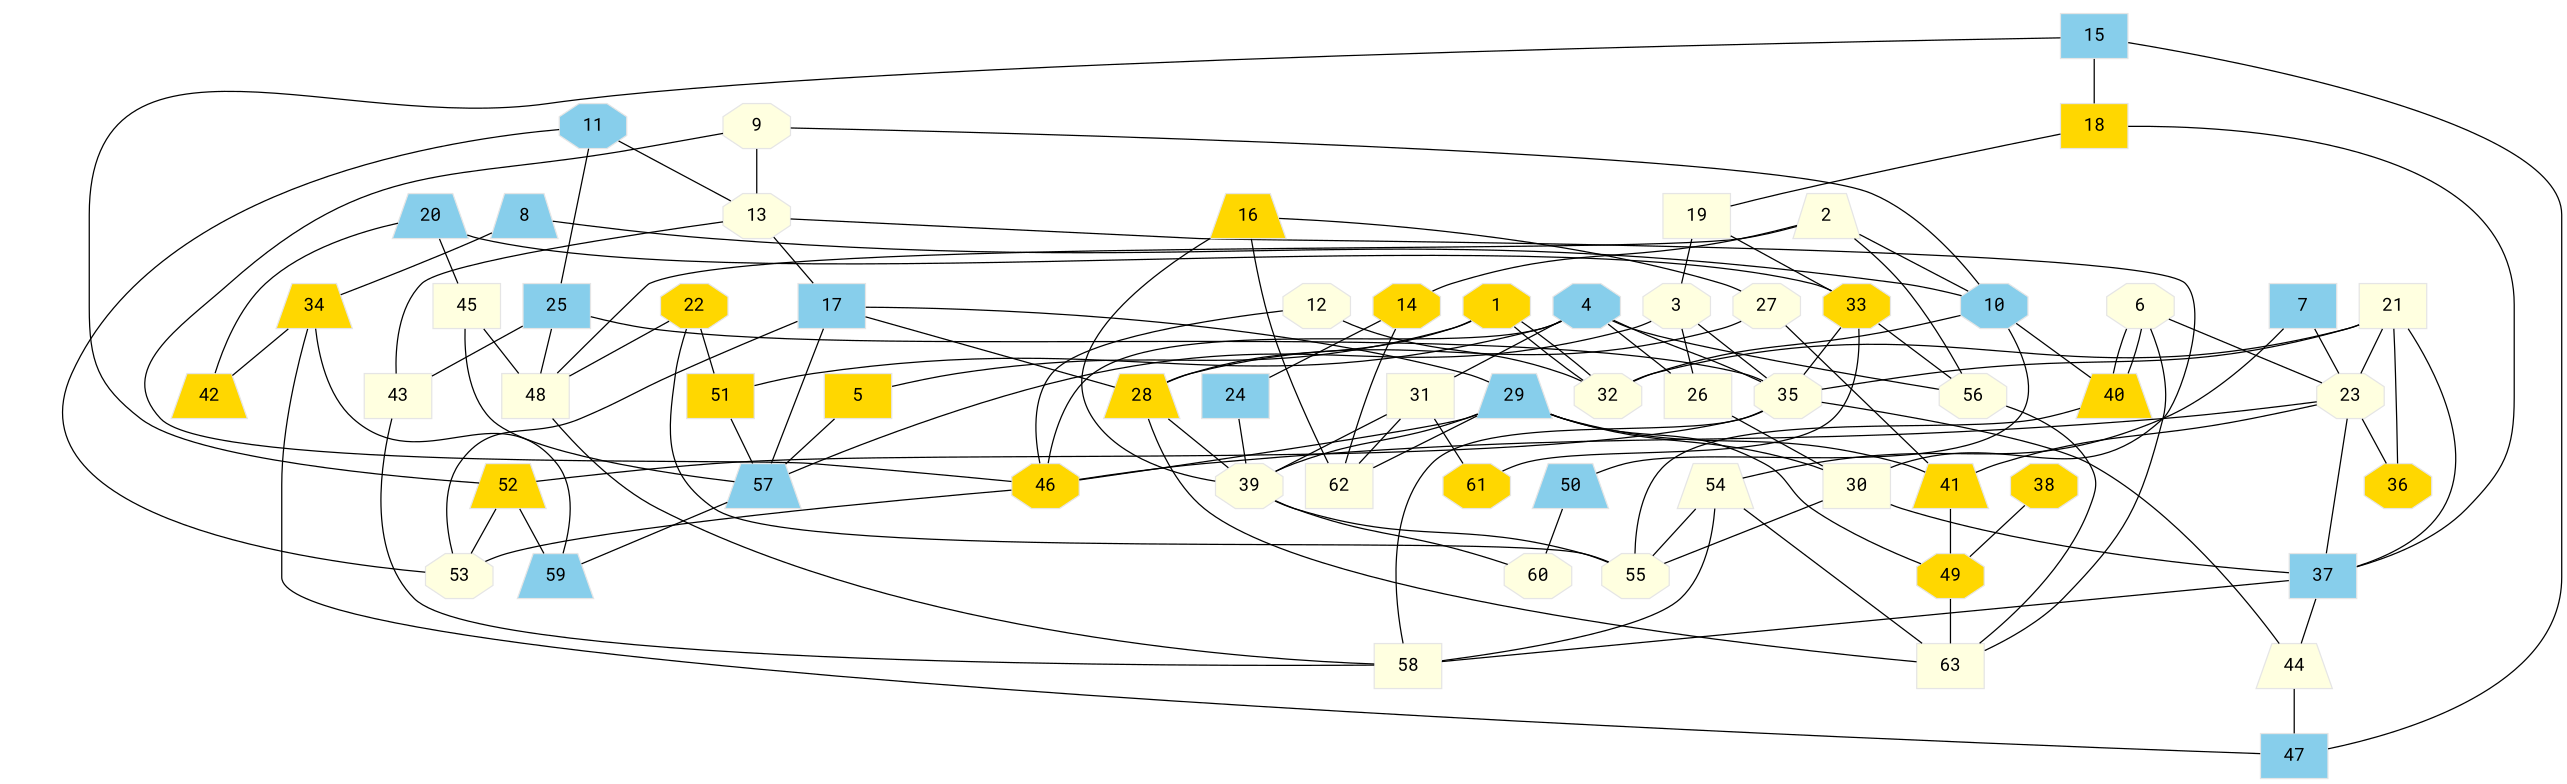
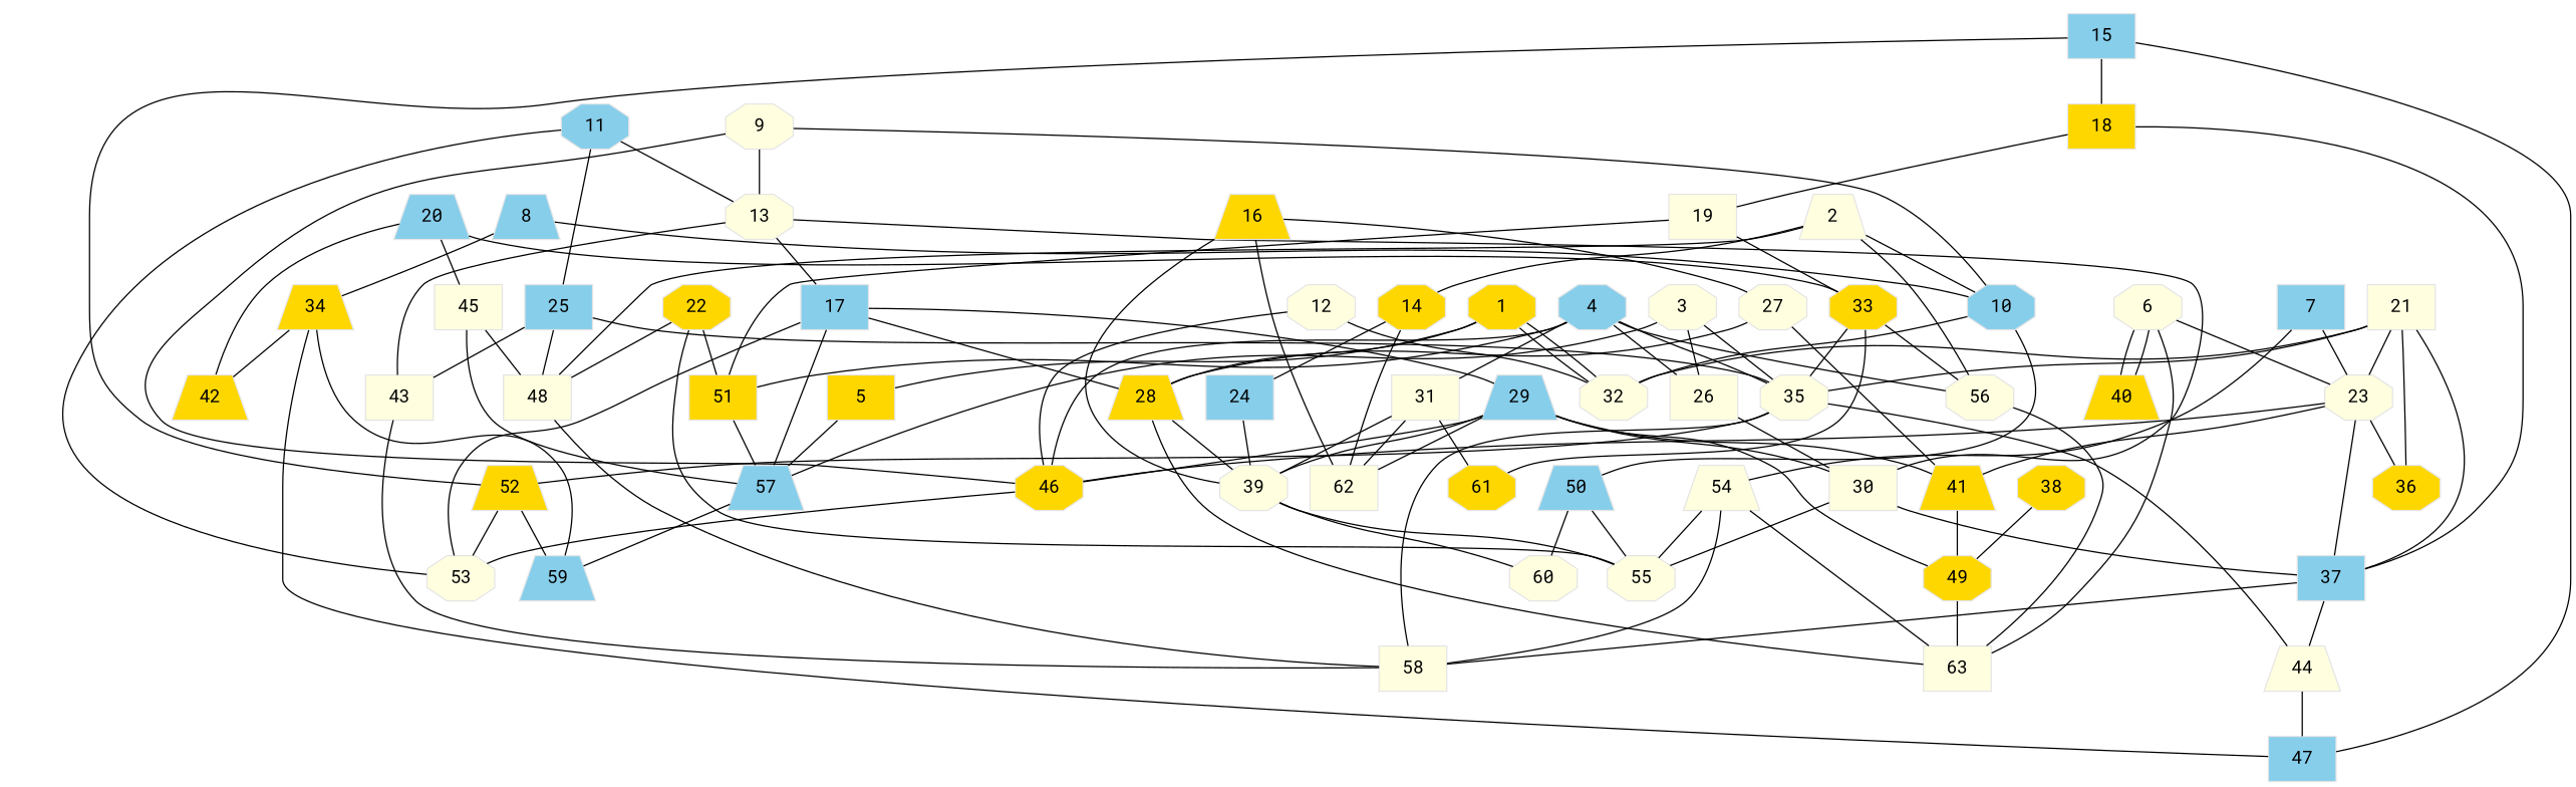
  graph {
    fontname="Roboto Mono"
    node [color=gray90 fillcolor=lightyellow fontname="Roboto Mono" shape=octagon style=filled]
    edge [fontname="Roboto Mono"]
    1 [fillcolor=gold]
    5 [fillcolor=gold shape=box]
    28 [fillcolor=gold shape=trapezium]
    32
    57 [fillcolor=skyblue shape=trapezium]
    63 [shape=box]
    39
    2 [shape=trapezium]
    10 [fillcolor=skyblue]
    14 [fillcolor=gold]
    48 [shape=box]
    56
    40 [fillcolor=gold shape=trapezium]
    50 [fillcolor=skyblue shape=trapezium]
    24 [fillcolor=skyblue shape=box]
    62 [shape=box]
    58 [shape=box]
    26 [shape=box]
    3
    35
    25 [fillcolor=skyblue shape=box]
    43 [shape=box]
    30 [shape=box]
    52 [fillcolor=gold shape=trapezium]
    44 [shape=trapezium]
    59 [fillcolor=skyblue shape=trapezium]
    4 [fillcolor=skyblue]
    31 [shape=box]
    46 [fillcolor=gold]
    51 [fillcolor=gold shape=box]
    61 [fillcolor=gold]
    53
    6
    23
    37 [fillcolor=skyblue shape=box]
    36 [fillcolor=gold]
    41 [fillcolor=gold shape=trapezium]
    7 [fillcolor=skyblue shape=box]
    54 [shape=trapezium]
    55
    8 [fillcolor=skyblue shape=trapezium]
    34 [fillcolor=gold shape=trapezium]
    47 [fillcolor=skyblue shape=box]
    42 [fillcolor=gold shape=trapezium]
    9
    13
    17 [fillcolor=skyblue shape=box]
    60
    11 [fillcolor=skyblue]
    12
    29 [fillcolor=skyblue shape=trapezium]
    15 [fillcolor=skyblue shape=box]
    18 [fillcolor=gold shape=box]
    19 [shape=box]
    16 [fillcolor=gold shape=trapezium]
    27
    49 [fillcolor=gold]
    33 [fillcolor=gold]
    20 [fillcolor=skyblue shape=trapezium]
    45 [shape=box]
    21 [shape=box]
    22 [fillcolor=gold]
    38 [fillcolor=gold]
    1 -- 5
    1 -- 28
    1 -- 32
    1 -- 32
    5 -- 57
    28 -- 63
    28 -- 39
    57 -- 59
    39 -- 55
    39 -- 60
    2 -- 10
    2 -- 14
    2 -- 48
    2 -- 56
    10 -- 32
-   10 -- 40
    10 -- 50
    14 -- 24
    14 -- 62
    48 -- 58
    56 -- 63
-   40 -- 55
+   50 -- 55
    50 -- 60
    24 -- 39
    26 -- 30
    3 -- 57
    3 -- 26
    3 -- 35
    35 -- 58
    35 -- 52
    35 -- 44
    25 -- 48
    25 -- 35
    25 -- 43
    43 -- 58
    30 -- 37
    30 -- 55
    52 -- 59
    52 -- 53
    44 -- 47
    4 -- 56
    4 -- 26
    4 -- 35
    4 -- 31
    4 -- 46
    4 -- 51
    31 -- 39
    31 -- 62
    31 -- 61
    46 -- 53
    51 -- 57
    6 -- 63
    6 -- 40
    6 -- 40
    6 -- 23
    23 -- 46
    23 -- 37
    23 -- 36
    23 -- 41
    37 -- 58
    37 -- 44
    41 -- 49
    7 -- 23
    7 -- 54
    54 -- 63
    54 -- 58
    54 -- 55
    8 -- 10
    8 -- 34
    34 -- 59
    34 -- 47
    34 -- 42
    9 -- 10
    9 -- 46
    9 -- 13
    13 -- 43
    13 -- 30
    13 -- 17
    17 -- 28
    17 -- 57
    17 -- 53
    17 -- 29
    11 -- 25
    11 -- 53
    11 -- 13
    12 -- 32
    12 -- 46
    29 -- 39
    29 -- 62
    29 -- 30
    29 -- 46
    29 -- 41
    29 -- 49
    15 -- 52
    15 -- 47
    15 -- 18
    18 -- 37
    18 -- 19
-   19 -- 3
+   19 -- 51
    19 -- 33
    16 -- 39
    16 -- 62
    16 -- 27
    27 -- 28
    27 -- 41
    49 -- 63
    33 -- 56
    33 -- 35
    33 -- 61
    20 -- 42
    20 -- 33
    20 -- 45
    45 -- 57
    45 -- 48
    21 -- 32
    21 -- 35
    21 -- 23
    21 -- 37
    21 -- 36
    22 -- 48
    22 -- 51
    22 -- 55
    38 -- 49
  }
